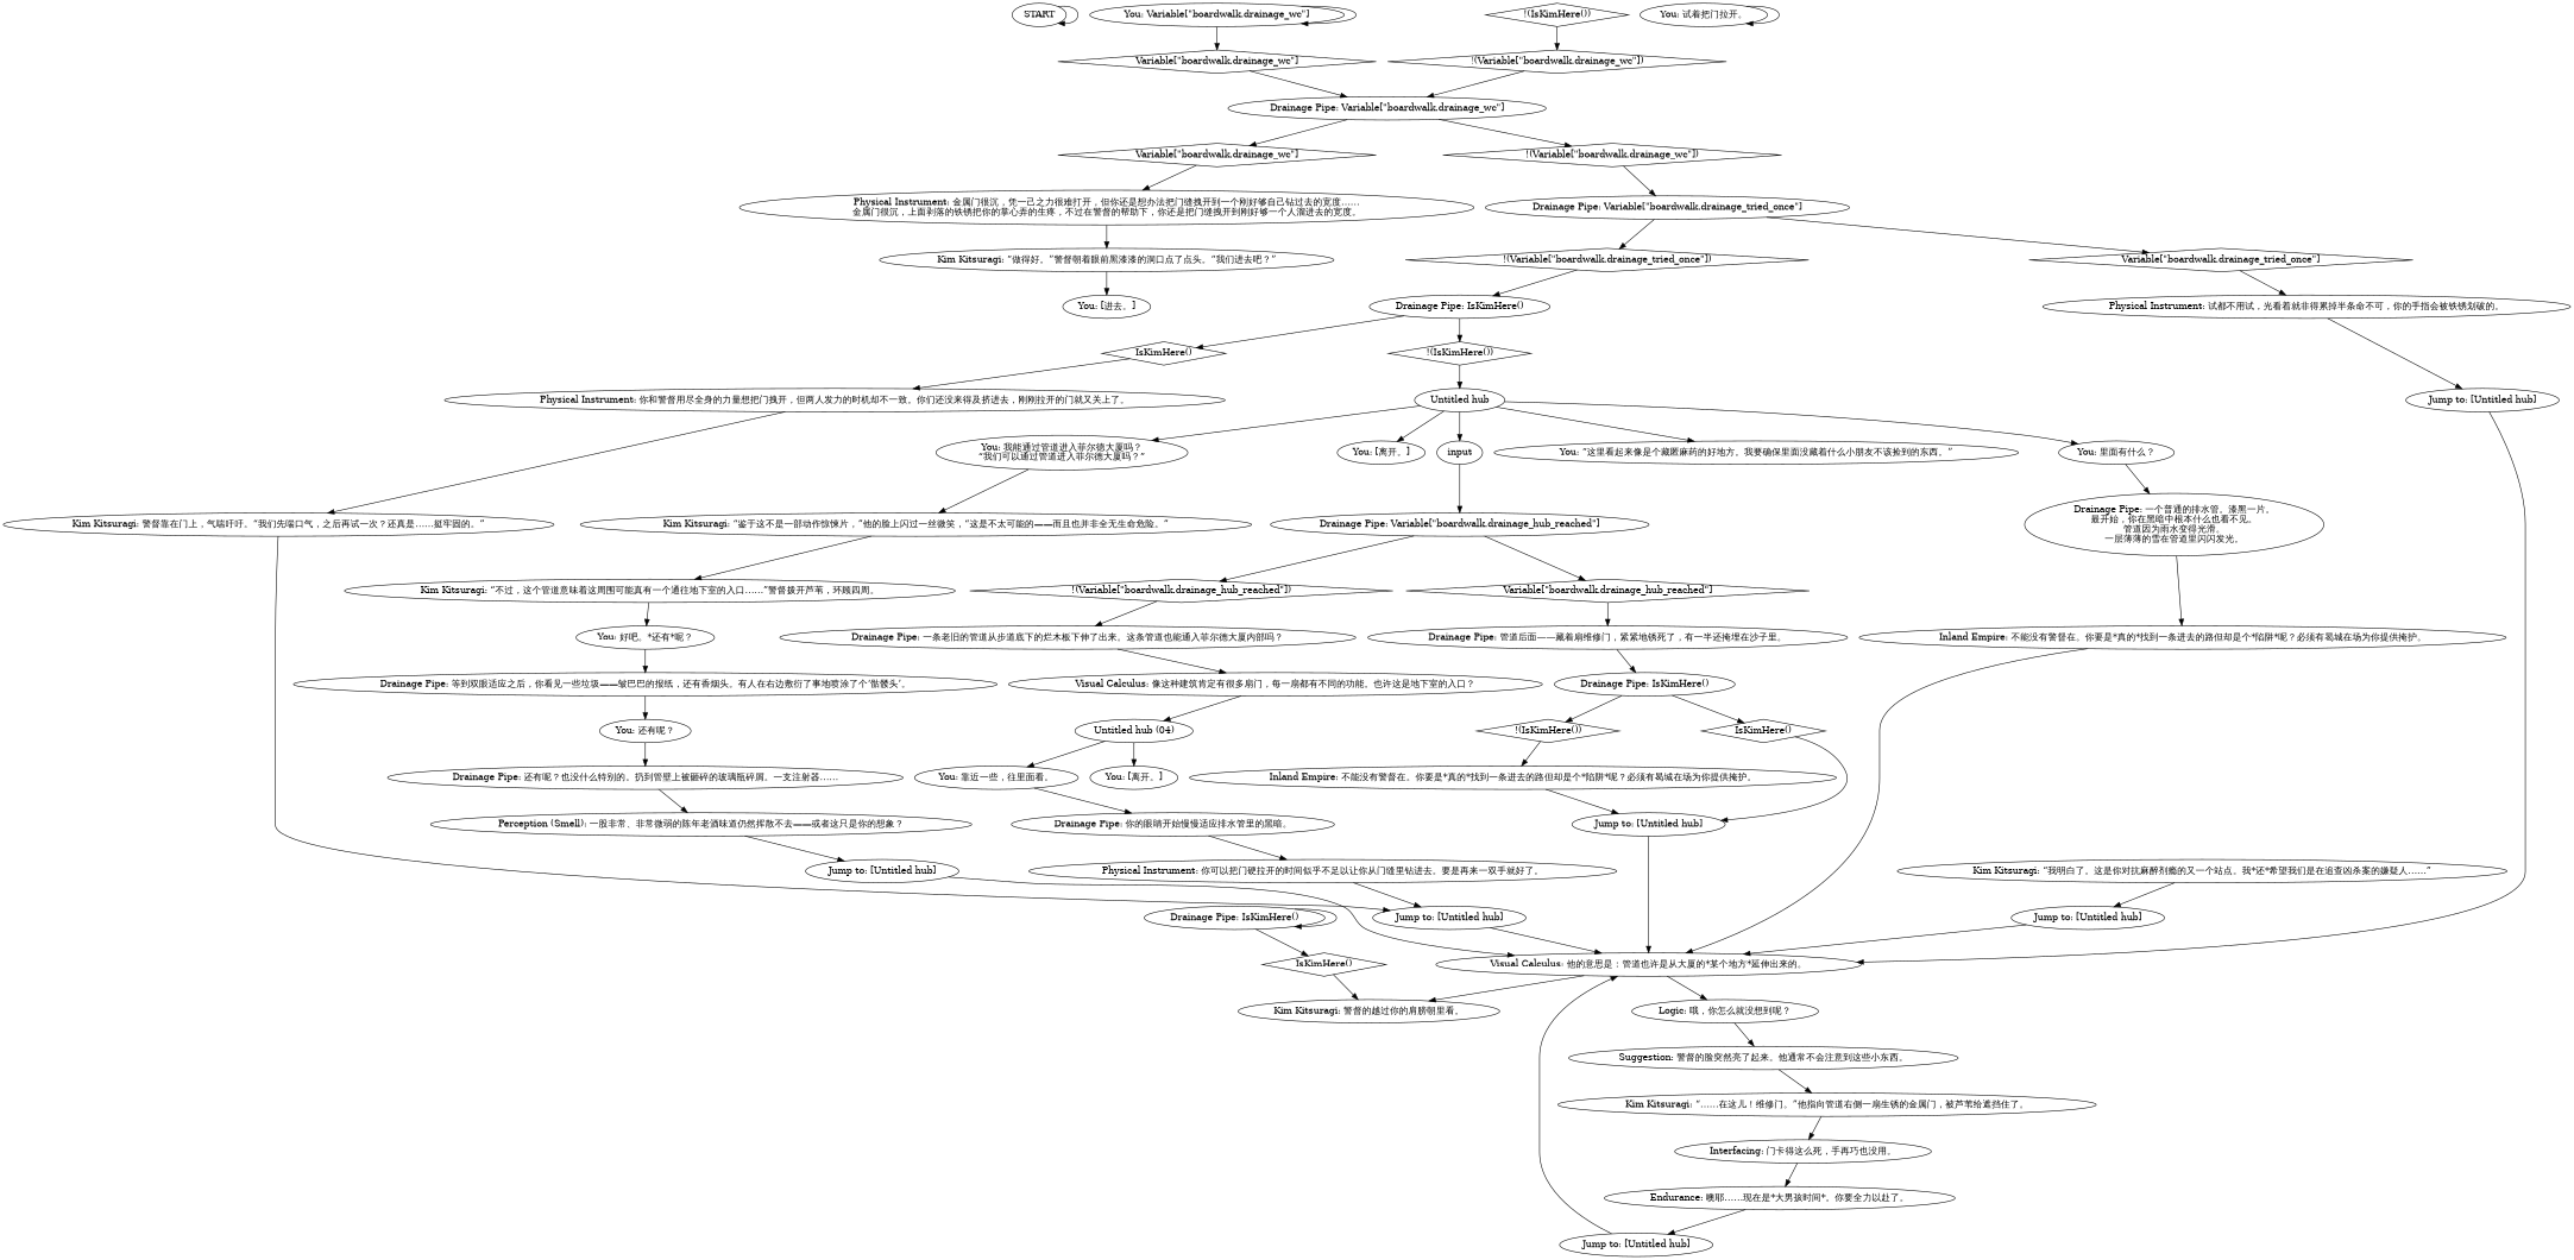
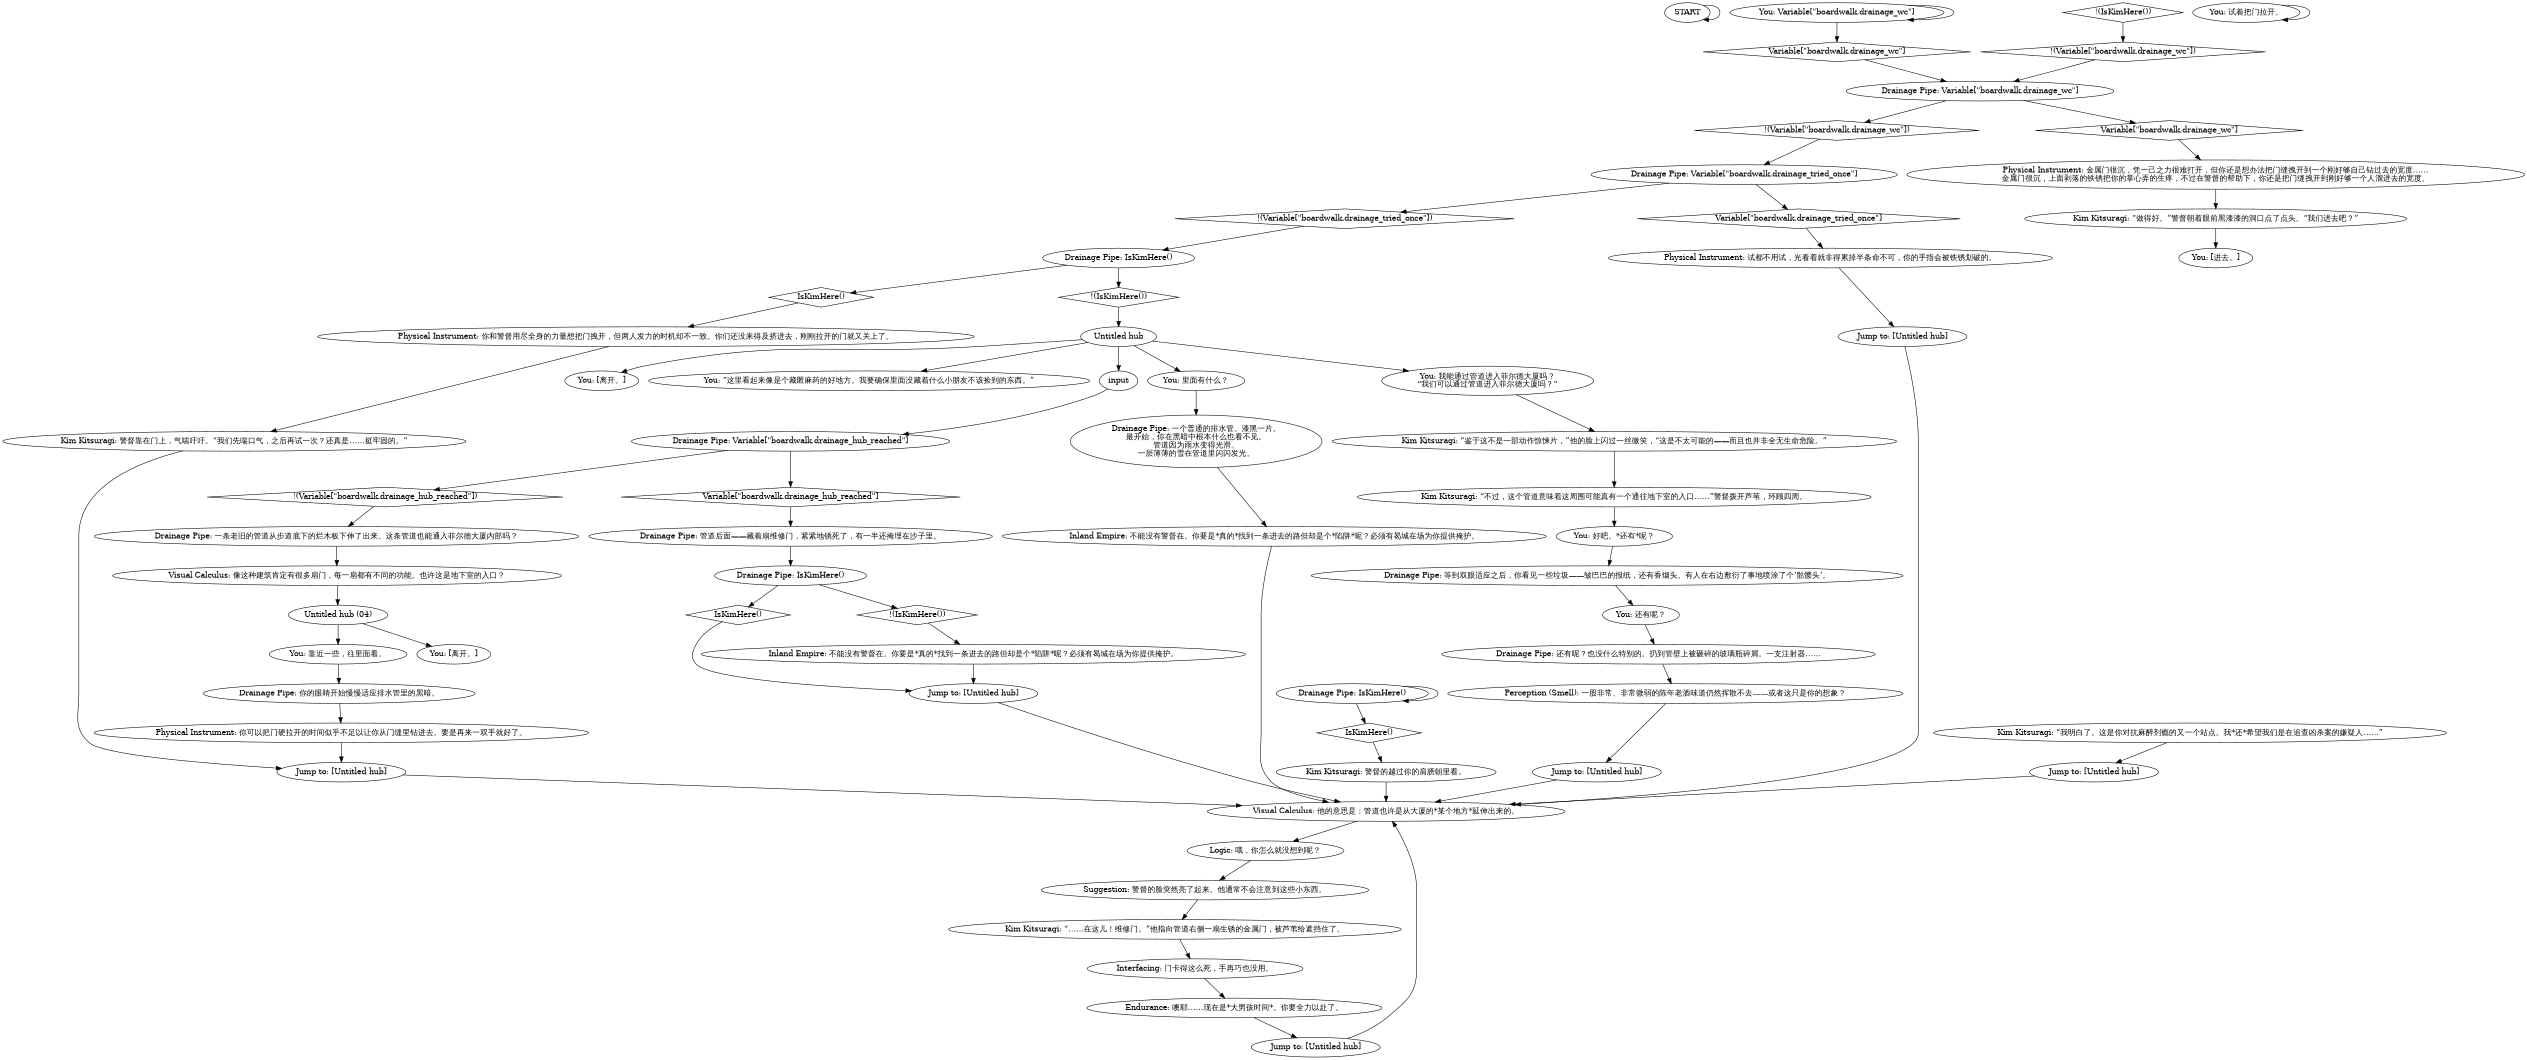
  digraph {
    n1 [label=START]
    n2 [label=input]
    n3 [label="Drainage Pipe: Variable[\"boardwalk.drainage_hub_reached\"]"]
    n4 [label="Variable[\"boardwalk.drainage_hub_reached\"]" shape=diamond]
    n5 [label="!(Variable[\"boardwalk.drainage_hub_reached\"])" shape=diamond]
    n6 [label="You: 试着把门拉开。"]
    n7 [label="You: Variable[\"boardwalk.drainage_wc\"]"]
    n8 [label="Variable[\"boardwalk.drainage_wc\"]" shape=diamond]
    n9 [label="Drainage Pipe: Variable[\"boardwalk.drainage_wc\"]"]
    n10 [label="Variable[\"boardwalk.drainage_wc\"]" shape=diamond]
    n11 [label="!(Variable[\"boardwalk.drainage_wc\"])" shape=diamond]
    n12 [label="!(Variable[\"boardwalk.drainage_wc\"])" shape=diamond]
    n13 [label="Inland Empire: 不能没有警督在。你要是*真的*找到一条进去的路但却是个*陷阱*呢？必须有曷城在场为你提供掩护。"]
    n14 [label="Visual Calculus: 他的意思是：管道也许是从大厦的*某个地方*延伸出来的。"]
    n15 [label="Logic: 哦，你怎么就没想到呢？"]
    n16 [label="You: 好吧。*还有*呢？"]
    n17 [label="Drainage Pipe: 等到双眼适应之后，你看见一些垃圾——皱巴巴的报纸，还有香烟头。有人在右边敷衍了事地喷涂了个‘骷髅头’。"]
    n18 [label="You: 还有呢？"]
    n19 [label="Suggestion: 警督的脸突然亮了起来。他通常不会注意到这些小东西。"]
    n20 [label="Untitled hub"]
    n21 [label="You: 里面有什么？"]
    n22 [label="You: [离开。]"]
    n23 [label="You: 我能通过管道进入菲尔德大厦吗？\n“我们可以通过管道进入菲尔德大厦吗？”"]
    n24 [label="You: “这里看起来像是个藏匿麻药的好地方。我要确保里面没藏着什么小朋友不该捡到的东西。”"]
    n25 [label="Drainage Pipe: 一个普通的排水管。漆黑一片。\n最开始，你在黑暗中根本什么也看不见。\n管道因为雨水变得光滑。\n一层薄薄的雪在管道里闪闪发光。"]
    n26 [label="Kim Kitsuragi: “鉴于这不是一部动作惊悚片，”他的脸上闪过一丝微笑，“这是不太可能的——而且也并非全无生命危险。”"]
    n27 [label="Physical Instrument: 你可以把门硬拉开的时间似乎不足以让你从门缝里钻进去。要是再来一双手就好了。"]
    n28 [label="Jump to: [Untitled hub]"]
    n29 [label="Drainage Pipe: IsKimHere()"]
    n30 [label="IsKimHere()" shape=diamond]
    n31 [label="Kim Kitsuragi: 警督的越过你的肩膀朝里看。"]
    n32 [label="!(IsKimHere())" shape=diamond]
    n33 [label="Drainage Pipe: IsKimHere()"]
    n34 [label="IsKimHere()" shape=diamond]
    n35 [label="!(IsKimHere())" shape=diamond]
    n36 [label="Physical Instrument: 你和警督用尽全身的力量想把门拽开，但两人发力的时机却不一致。你们还没来得及挤进去，刚刚拉开的门就又关上了。"]
    n37 [label="Kim Kitsuragi: 警督靠在门上，气喘吁吁。“我们先喘口气，之后再试一次？还真是……挺牢固的。”"]
    n38 [label="Drainage Pipe: 还有呢？也没什么特别的。扔到管壁上被砸碎的玻璃瓶碎屑。一支注射器……"]
    n39 [label="Perception (Smell): 一股非常、非常微弱的陈年老酒味道仍然挥散不去——或者这只是你的想象？"]
    n40 [label="Jump to: [Untitled hub]"]
    n41 [label="Physical Instrument: 试都不用试，光看着就非得累掉半条命不可，你的手指会被铁锈划破的。"]
    n42 [label="Jump to: [Untitled hub]"]
    n43 [label="Drainage Pipe: 管道后面——藏着扇维修门，紧紧地锈死了，有一半还掩埋在沙子里。"]
    n44 [label="Drainage Pipe: 一条老旧的管道从步道底下的烂木板下伸了出来。这条管道也能通入菲尔德大厦内部吗？"]
    n45 [label="Drainage Pipe: IsKimHere()"]
    n46 [label="Visual Calculus: 像这种建筑肯定有很多扇门，每一扇都有不同的功能。也许这是地下室的入口？"]
    n47 [label="IsKimHere()" shape=diamond]
    n48 [label="!(IsKimHere())" shape=diamond]
    n49 [label="Jump to: [Untitled hub]"]
    n50 [label="Kim Kitsuragi: “我明白了。这是你对抗麻醉剂瘾的又一个站点。我*还*希望我们是在追查凶杀案的嫌疑人……”"]
    n51 [label="Jump to: [Untitled hub]"]
    n52 [label="Untitled hub (04)"]
    n53 [label="Kim Kitsuragi: “……在这儿！维修门。”他指向管道右侧一扇生锈的金属门，被芦苇给遮挡住了。"]
    n54 [label="Physical Instrument: 金属门很沉，凭一己之力很难打开，但你还是想办法把门缝拽开到一个刚好够自己钻过去的宽度……\n金属门很沉，上面剥落的铁锈把你的掌心弄的生疼，不过在警督的帮助下，你还是把门缝拽开到刚好够一个人溜进去的宽度。"]
    n55 [label="Kim Kitsuragi: “做得好。”警督朝着眼前黑漆漆的洞口点了点头。“我们进去吧？”"]
    n56 [label="You: [进去。]"]
    n57 [label="Interfacing: 门卡得这么死，手再巧也没用。"]
    n58 [label="Endurance: 噢耶……现在是*大男孩时间*。你要全力以赴了。"]
    n59 [label="Jump to: [Untitled hub]"]
    n60 [label="You: 靠近一些，往里面看。"]
    n61 [label="Drainage Pipe: 你的眼睛开始慢慢适应排水管里的黑暗。"]
    n62 [label="Kim Kitsuragi: “不过，这个管道意味着这周围可能真有一个通往地下室的入口……”警督拨开芦苇，环顾四周。"]
    n63 [label="Drainage Pipe: Variable[\"boardwalk.drainage_tried_once\"]"]
    n64 [label="Variable[\"boardwalk.drainage_tried_once\"]" shape=diamond]
    n65 [label="!(Variable[\"boardwalk.drainage_tried_once\"])" shape=diamond]
    n66 [label="You: [离开。]"]
    n67 [label="Inland Empire: 不能没有警督在。你要是*真的*找到一条进去的路但却是个*陷阱*呢？必须有曷城在场为你提供掩护。"]
    n1 -> n1
    n2 -> n3
    n3 -> n4
    n3 -> n5
    n4 -> n43
    n5 -> n44
    n6 -> n6
    n7 -> n7
    n7 -> n8
    n8 -> n9
    n9 -> n10
    n9 -> n11
    n10 -> n54
    n11 -> n63
    n12 -> n9
    n13 -> n14
    n14 -> n15
    n15 -> n19
    n16 -> n17
    n17 -> n18
    n18 -> n38
    n19 -> n53
    n20 -> n2
    n20 -> n21
    n20 -> n22
    n20 -> n23
    n20 -> n24
    n21 -> n25
    n23 -> n26
    n25 -> n13
    n26 -> n62
    n27 -> n28
    n28 -> n14
    n29 -> n29
    n29 -> n30
    n30 -> n31
-   n14 -> n31
+   n31 -> n14
    n32 -> n12
    n33 -> n34
    n33 -> n35
    n34 -> n36
    n35 -> n20
    n36 -> n37
    n37 -> n28
    n38 -> n39
    n39 -> n40
    n40 -> n14
    n41 -> n42
    n42 -> n14
    n43 -> n45
    n44 -> n46
    n45 -> n47
    n45 -> n48
    n46 -> n52
    n47 -> n49
    n48 -> n67
    n49 -> n14
    n50 -> n51
    n51 -> n14
    n52 -> n60
    n52 -> n66
    n53 -> n57
    n54 -> n55
    n55 -> n56
    n57 -> n58
    n58 -> n59
    n59 -> n14
    n60 -> n61
    n61 -> n27
    n62 -> n16
    n63 -> n64
    n63 -> n65
    n64 -> n41
    n65 -> n33
    n67 -> n49
  }
